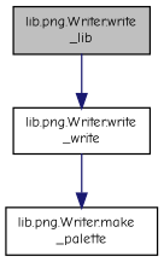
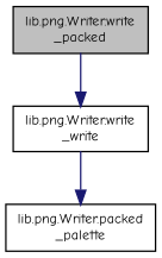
  digraph {
    fontname="Comic Neue"
    rankdir=TB
    node [color=black fillcolor=white fontname="Comic Neue" fontsize=10 shape=record style=filled]
    edge [color=midnightblue fontname="Comic Neue" fontsize=10 labelfontname=Helvetica labelfontsize=10 style=solid]
-   n1 [fillcolor=grey75 fontcolor=black height=0.2 label="lib.png.Writer.write\l_lib" width=0.4]
+   n1 [fillcolor=grey75 fontcolor=black height=0.2 label="lib.png.Writer.write\l_packed" width=0.4]
    n2 [height=0.2 label="lib.png.Writer.write\l_write" width=0.4]
-   n3 [height=0.2 label="lib.png.Writer.make\l_palette" width=0.4]
+   n3 [height=0.2 label="lib.png.Writer.packed\l_palette" width=0.4]
    n1 -> n2
    n2 -> n3
  }
